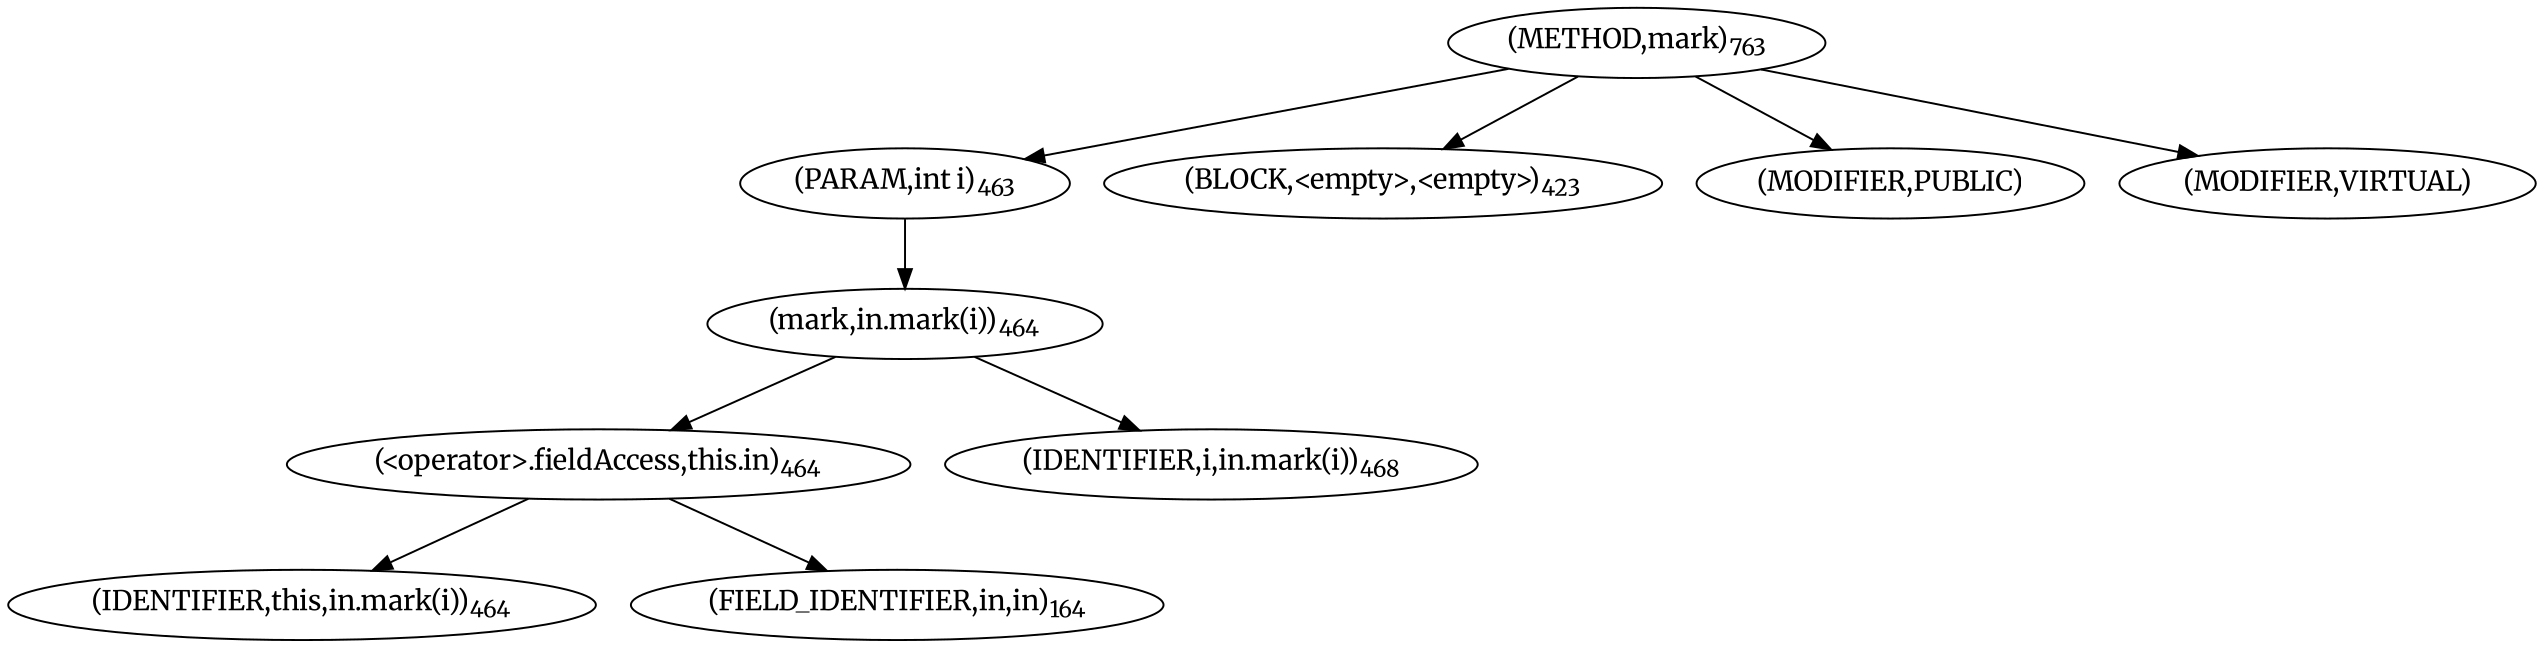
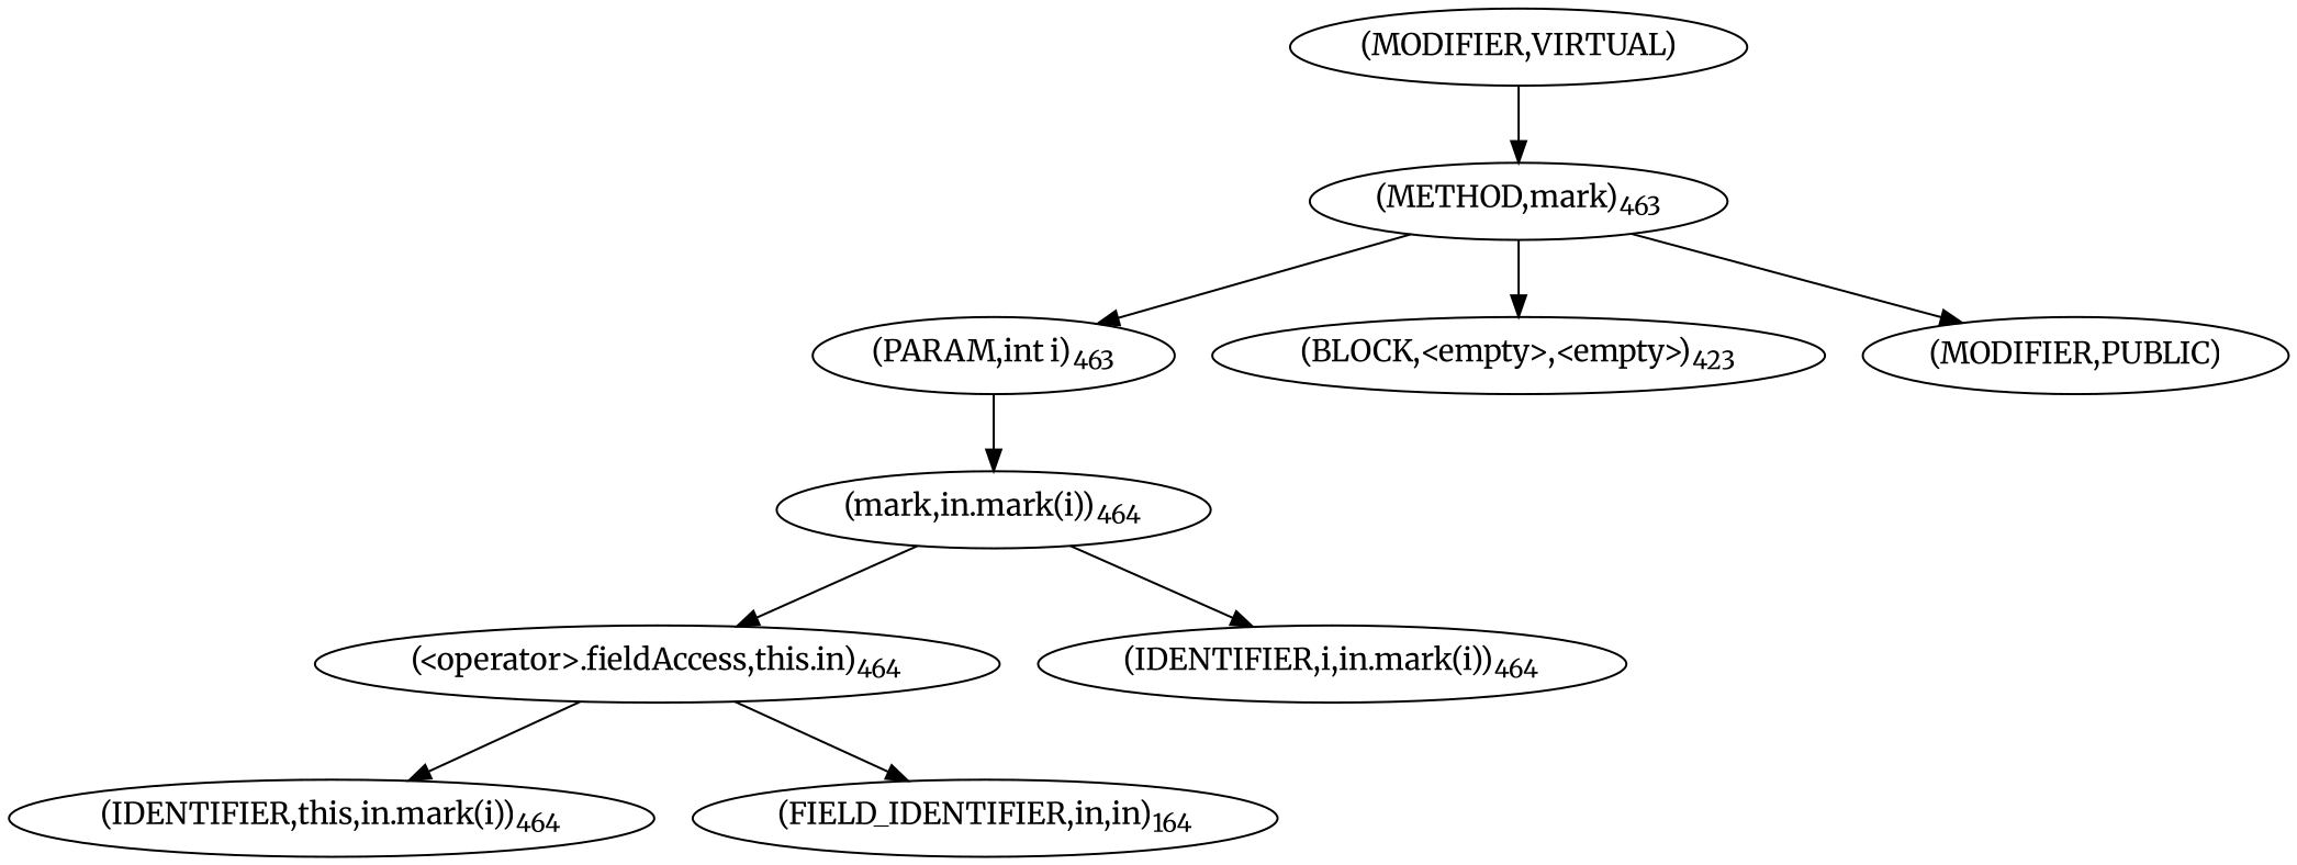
  digraph {
    fontname=Merriweather
    node [fontname=Merriweather]
    edge [fontname=Merriweather]
-   n1 [label=<(METHOD,mark)<SUB>763</SUB>>]
+   n1 [label=<(METHOD,mark)<SUB>463</SUB>>]
    n2 [label=<(PARAM,int i)<SUB>463</SUB>>]
    n3 [label=<(BLOCK,&lt;empty&gt;,&lt;empty&gt;)<SUB>423</SUB>>]
    n4 [label=<(MODIFIER,PUBLIC)>]
    n5 [label=<(MODIFIER,VIRTUAL)>]
    n6 [label=<(mark,in.mark(i))<SUB>464</SUB>>]
    n7 [label=<(&lt;operator&gt;.fieldAccess,this.in)<SUB>464</SUB>>]
-   n8 [label=<(IDENTIFIER,i,in.mark(i))<SUB>468</SUB>>]
+   n8 [label=<(IDENTIFIER,i,in.mark(i))<SUB>464</SUB>>]
    n9 [label=<(IDENTIFIER,this,in.mark(i))<SUB>464</SUB>>]
    n10 [label=<(FIELD_IDENTIFIER,in,in)<SUB>164</SUB>>]
    n1 -> n2
    n1 -> n3
    n1 -> n4
-   n1 -> n5
+   n5 -> n1
    n2 -> n6
    n6 -> n7
    n6 -> n8
    n7 -> n9
    n7 -> n10
  }
